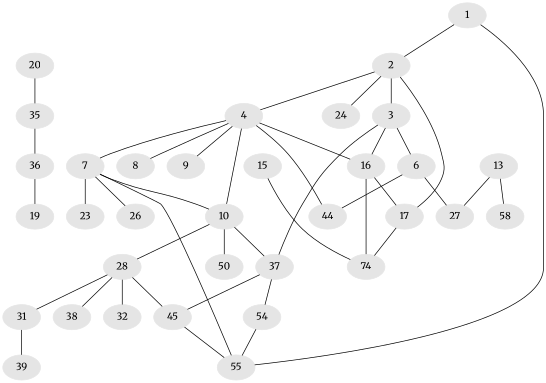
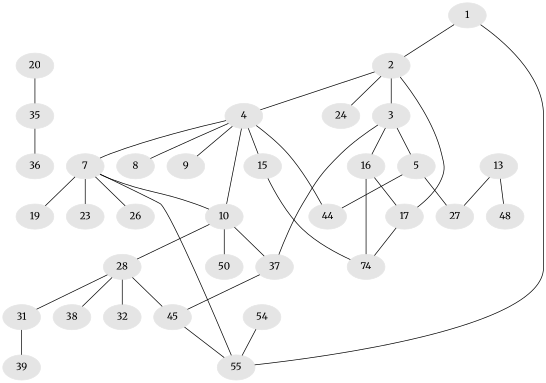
  graph {
    fontname=Merriweather
    node [color=gray90 fontname=Merriweather style=filled]
    edge [fontname=Merriweather]
    1 [super="+60"]
    2 [super="+59"]
    55
    3 [super="+64"]
    4 [super="+5"]
    17
    24
-   6 [super="+40"]
+   6 [super="+40" label=5]
    16 [super="+33"]
    37 [super="+52"]
    7 [super="+12"]
    8 [super="+21"]
    9 [super="+29"]
    10 [super="+57"]
    15 [super="+25"]
    44 [super="+49"]
    n17 [label=74 super="+42"]
    27
    45 [super="+62"]
    54 [super="+56"]
    19 [super="+51"]
    23
    26
    28 [super="+30"]
    50
    13 [super="+22"]
-   58 [super="+63"]
+   58 [super="+63" label=48]
    31 [super="+43"]
    32
    38
    35 [super="+48"]
    20
    39 [super="+65"]
    36
    1 -- 2
    1 -- 55
    2 -- 3
    2 -- 4
    2 -- 17
    2 -- 24
    3 -- 6
    3 -- 16
    3 -- 37
    4 -- 7
    4 -- 8
    4 -- 9
    4 -- 10
-   4 -- 16
+   4 -- 15
    4 -- 44
    17 -- n17
    6 -- 44
    6 -- 27
    16 -- 17
    16 -- n17
    37 -- 45
-   37 -- 54
    7 -- 55
    7 -- 10
-   36 -- 19
+   7 -- 19
    7 -- 23
    7 -- 26
    10 -- 37
    10 -- 28
    10 -- 50
    15 -- n17
    45 -- 55
    54 -- 55
    28 -- 45
    28 -- 31
    28 -- 32
    28 -- 38
    13 -- 27
    13 -- 58
    31 -- 39
    35 -- 36
    20 -- 35
  }
